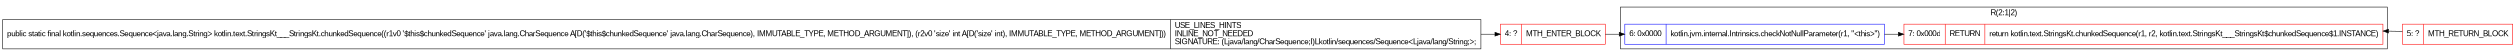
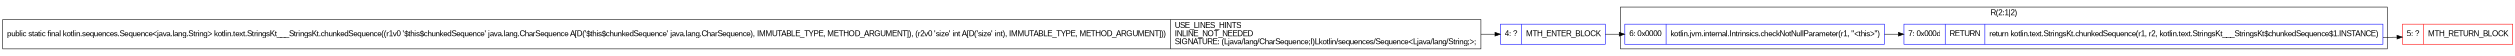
  digraph {
    fontname="Liberation Sans"
    rankdir=LR
    node [color=blue fontname="Liberation Sans" shape=record]
    edge [fontname="Liberation Sans"]
    n1 [label="{6\:\ 0x0000|kotlin.jvm.internal.Intrinsics.checkNotNullParameter(r1, \"\<this\>\")\l}"]
-   n2 [color=red label="{7\:\ 0x000d|RETURN\l|return kotlin.text.StringsKt.chunkedSequence(r1, r2, kotlin.text.StringsKt___StringsKt$chunkedSequence$1.INSTANCE)\l}"]
+   n2 [label="{7\:\ 0x000d|RETURN\l|return kotlin.text.StringsKt.chunkedSequence(r1, r2, kotlin.text.StringsKt___StringsKt$chunkedSequence$1.INSTANCE)\l}"]
    n3 [color=red label="{5\:\ ?|MTH_RETURN_BLOCK\l}"]
-   n4 [color=red label="{4\:\ ?|MTH_ENTER_BLOCK\l}"]
+   n4 [label="{4\:\ ?|MTH_ENTER_BLOCK\l}"]
    n5 [label="{public static final kotlin.sequences.Sequence\<java.lang.String\> kotlin.text.StringsKt___StringsKt.chunkedSequence((r1v0 '$this$chunkedSequence' java.lang.CharSequence A[D('$this$chunkedSequence' java.lang.CharSequence), IMMUTABLE_TYPE, METHOD_ARGUMENT]), (r2v0 'size' int A[D('size' int), IMMUTABLE_TYPE, METHOD_ARGUMENT]))  | USE_LINES_HINTS\lINLINE_NOT_NEEDED\lSIGNATURE: (Ljava\/lang\/CharSequence;I)Lkotlin\/sequences\/Sequence\<Ljava\/lang\/String;\>;\l}" color=""]
    subgraph cluster_1 {
      label="R(2:1|2)"
      n1
      n2
    }
    n1 -> n2
-   n3 -> n2
+   n2 -> n3
    n4 -> n1
    n5 -> n4
  }
